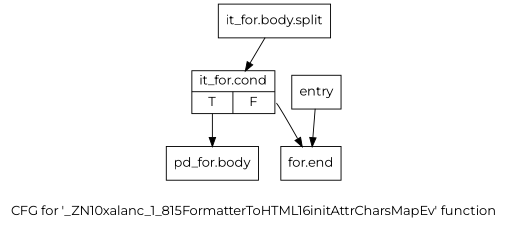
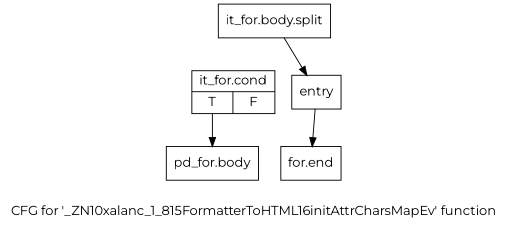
  digraph {
    fontname=Montserrat
    label="CFG for '_ZN10xalanc_1_815FormatterToHTML16initAttrCharsMapEv' function"
    node [fontname=Montserrat shape=record]
    edge [fontname=Montserrat]
    n1 [label="{entry}"]
    n2 [label="{for.end}"]
    n3 [label="{it_for.cond|{<s0>T|<s1>F}}"]
    n4 [label="{pd_for.body}"]
    n5 [label="{it_for.body.split}"]
    n1 -> n2
-   n3 -> n2 [tailport=s1]
    n3 -> n4 [tailport=s0]
-   n5 -> n3
+   n5 -> n1
  }
